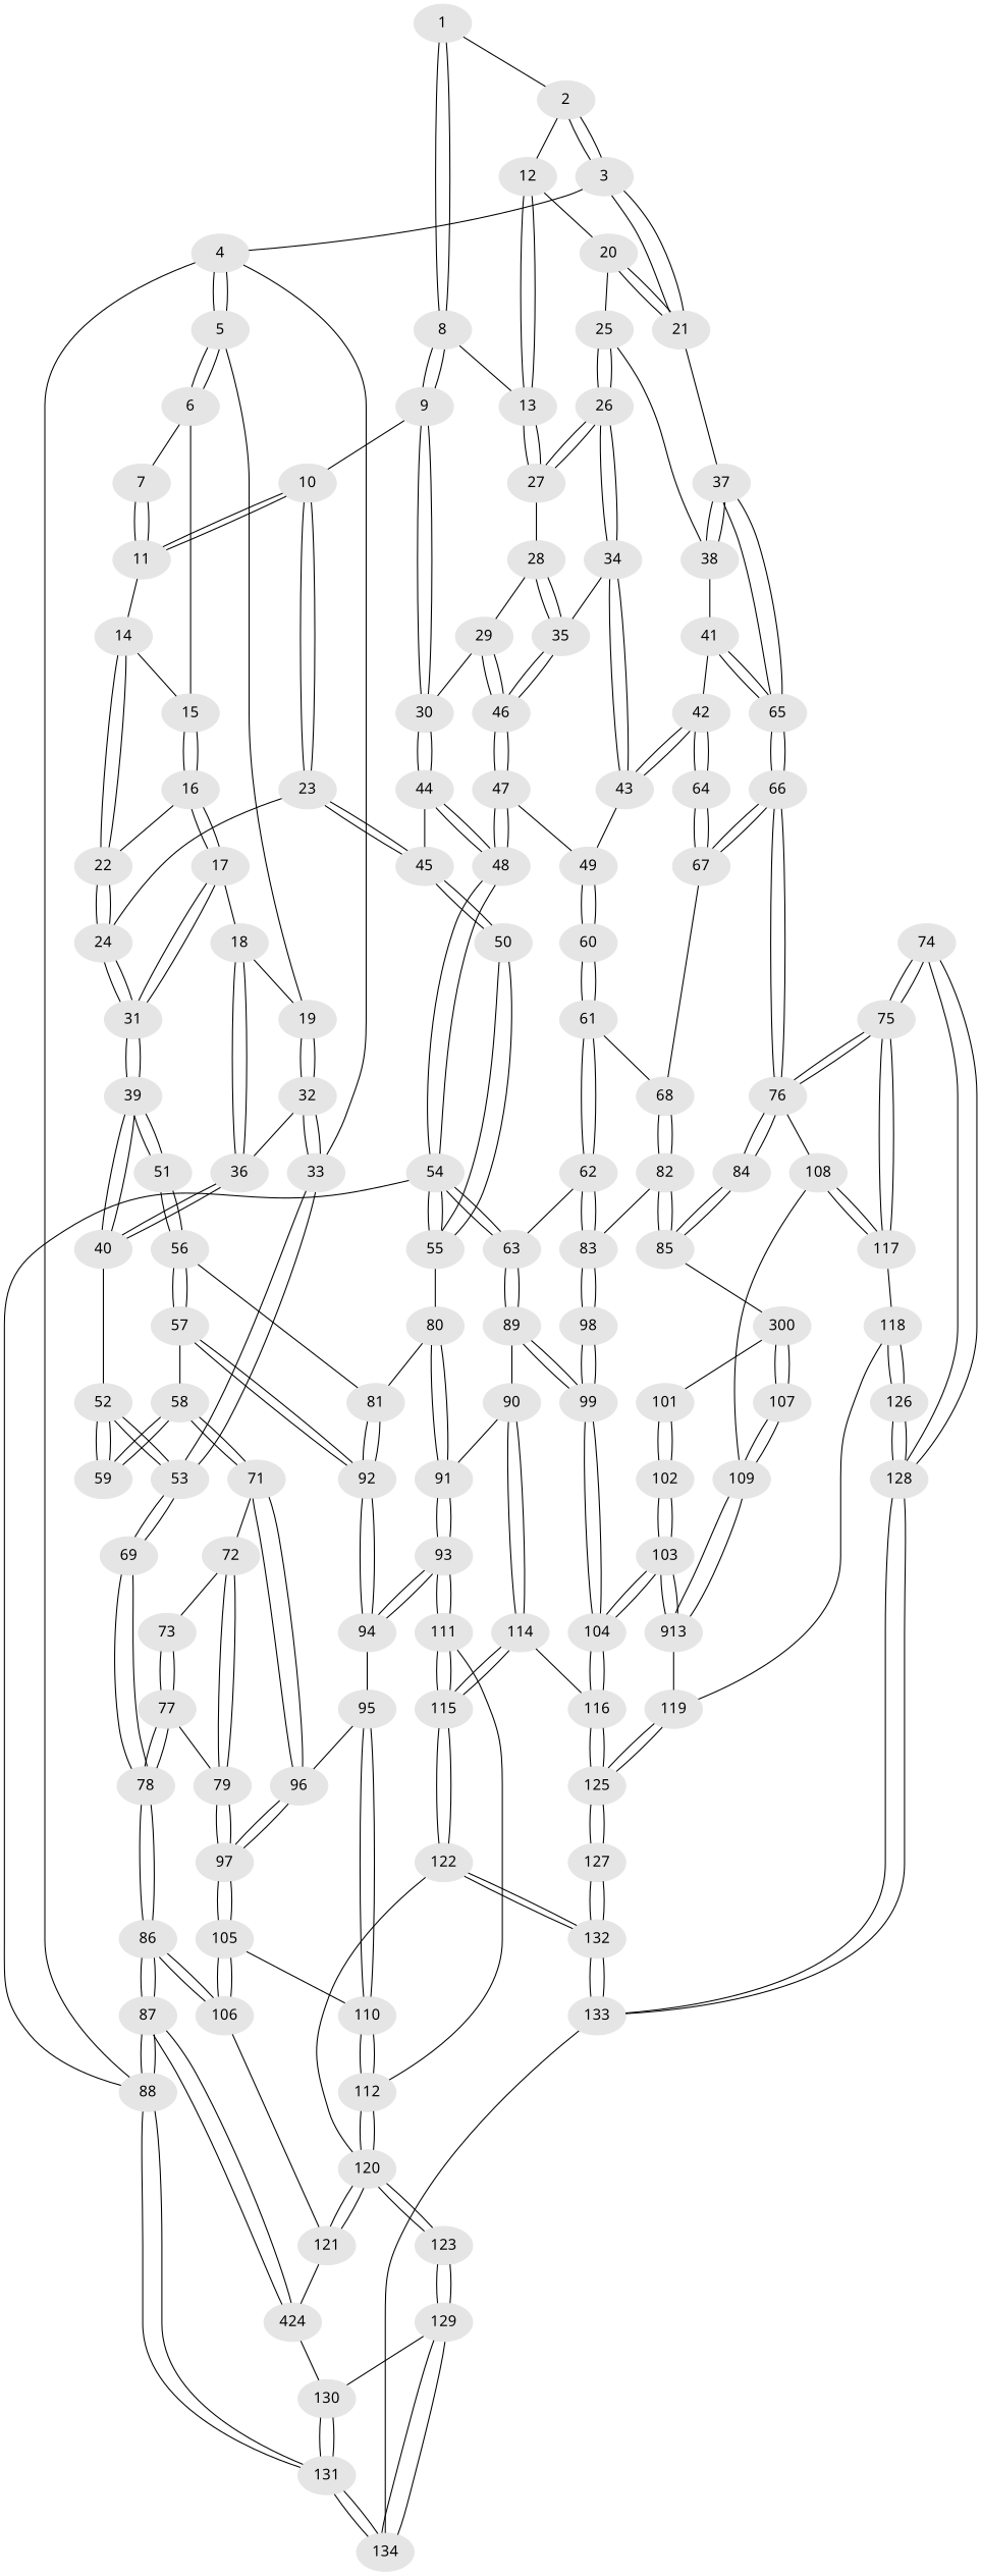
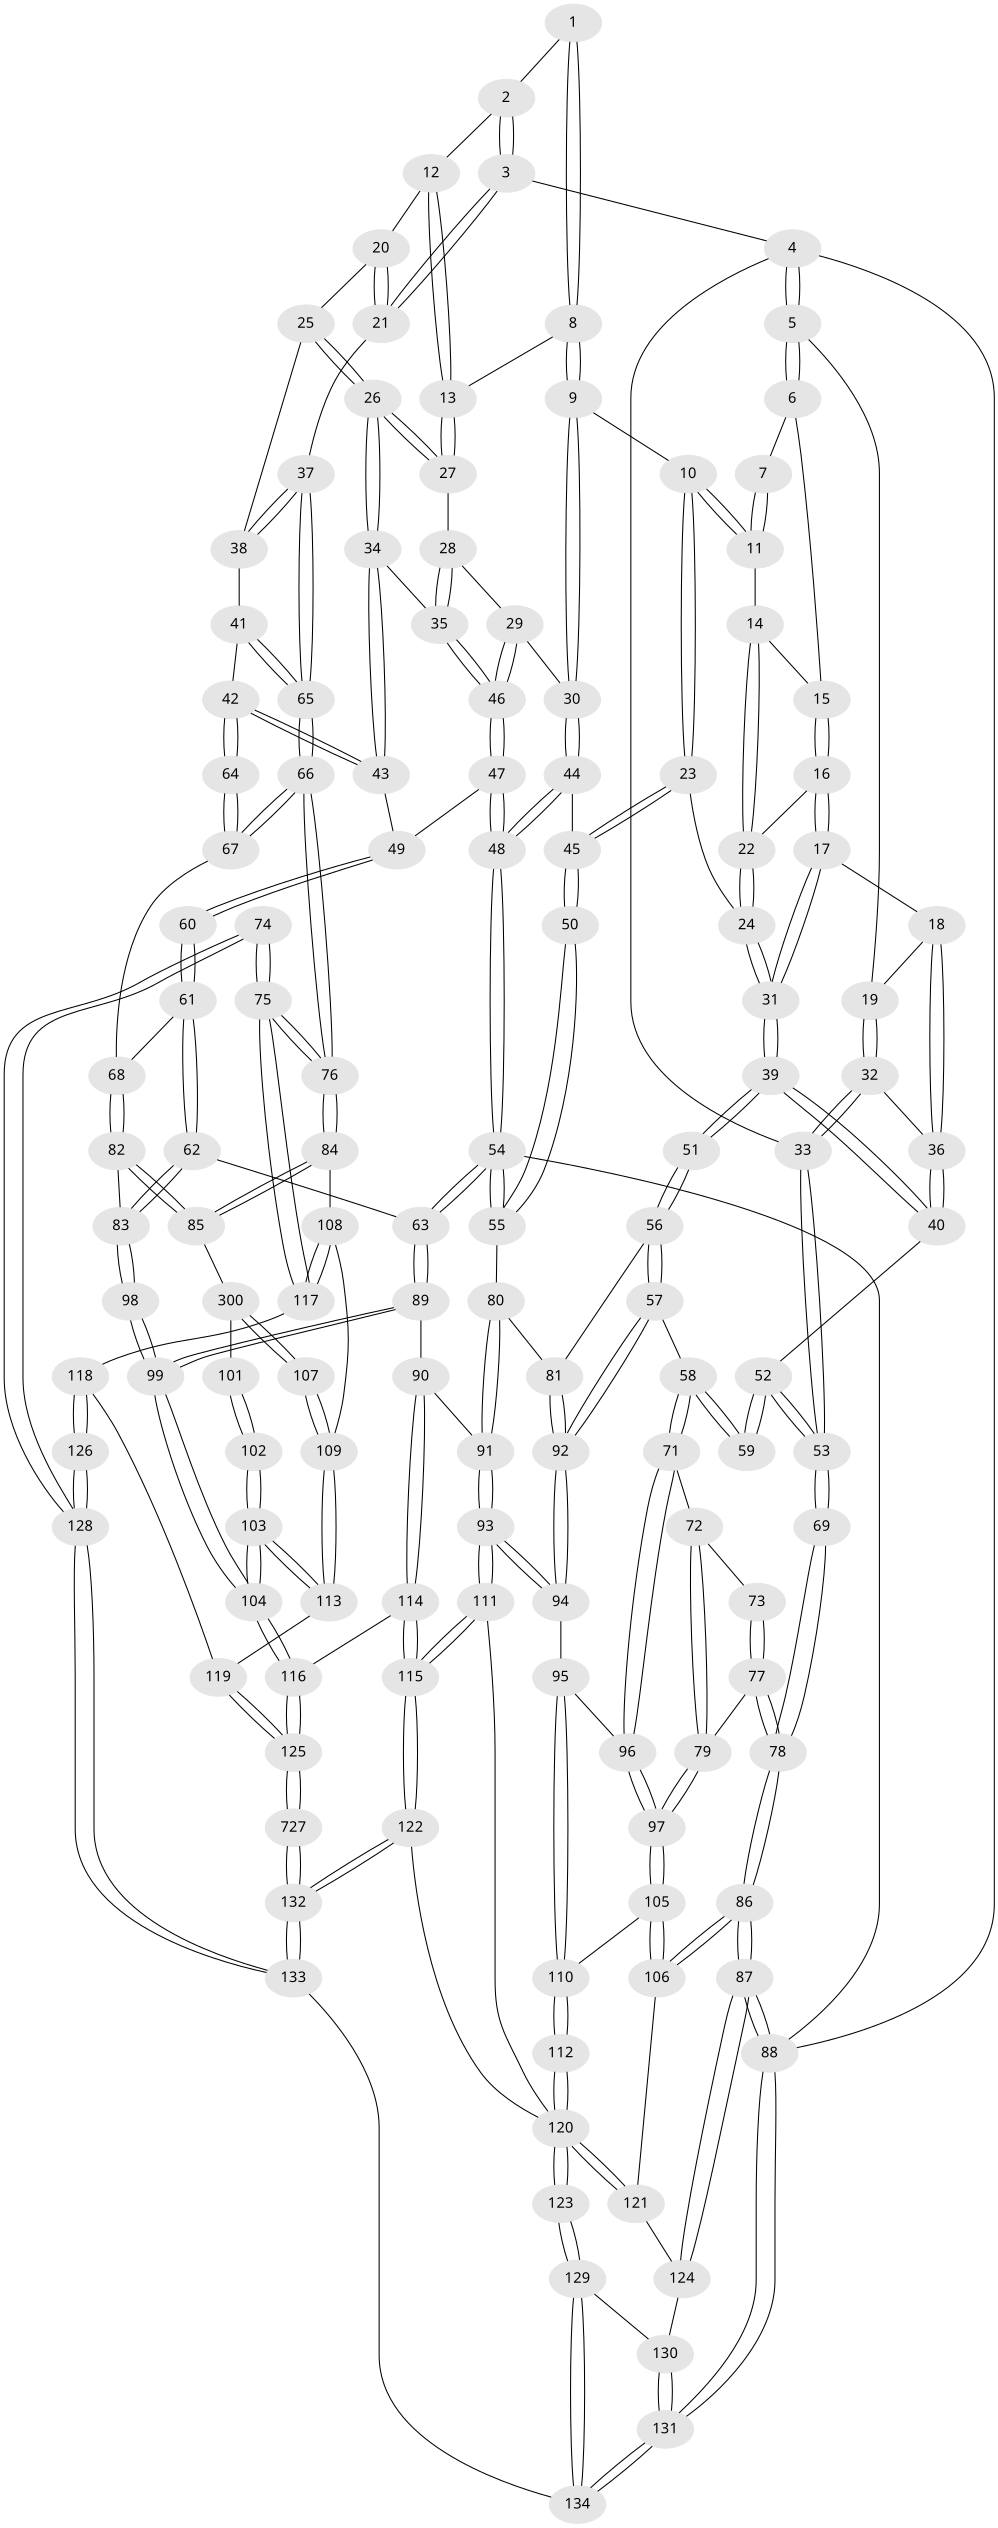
  graph {
    fontname="Noto Sans"
    node [color=gray90 fontname="Noto Sans" style=filled]
    edge [fontname="Noto Sans"]
    1
    2
    8
    3
    12
    9
    13
    4
    21
    20
    5
    33
    88
    37
    74
    75
    128
    6
    19
    53
    131
    7
    15
    32
    11
    16
    14
    10
    30
    27
    23
    44
    24
    45
    22
    25
    28
    17
    18
    31
    36
    39
    40
    26
    38
    65
    50
    34
    41
    35
    43
    29
    46
    47
    48
    51
    69
    49
    52
    66
    42
    56
    59
    64
    67
    60
    54
    55
    63
    61
    80
    57
    81
    78
    89
    91
    58
    92
    71
    94
    72
    96
    62
    68
    83
    82
    98
    90
    99
    76
    84
    85
    86
    73
    77
    79
    97
    117
    133
    118
    108
    87
    106
    105
    93
    n106 [label=300]
    109
    101
    107
-   124 [label=424]
+   124
    121
    130
    134
    114
    104
    116
    115
    111
    95
    112
    110
    102
    103
-   113 [label=913]
+   113
    119
    125
    120
    122
    123
    132
-   127
+   127 [label=727]
    126
    129
    1 -- 2
    1 -- 8
    1 -- 8
    2 -- 3
    2 -- 3
    2 -- 12
    8 -- 9
    8 -- 9
    8 -- 13
    3 -- 4
    3 -- 21
    3 -- 21
    12 -- 13
    12 -- 13
    12 -- 20
    9 -- 10
    9 -- 30
    9 -- 30
    13 -- 27
    13 -- 27
    4 -- 5
    4 -- 5
    4 -- 33
    4 -- 88
    21 -- 37
    20 -- 21
    20 -- 21
    20 -- 25
    5 -- 6
    5 -- 6
    5 -- 19
    33 -- 53
    33 -- 53
    88 -- 131
    88 -- 131
    37 -- 38
    37 -- 38
    37 -- 65
    37 -- 65
    74 -- 75
    74 -- 75
    74 -- 128
    74 -- 128
    75 -- 76
    75 -- 76
    75 -- 117
    75 -- 117
    128 -- 133
    128 -- 133
    6 -- 7
    6 -- 15
    19 -- 32
    19 -- 32
    53 -- 69
    53 -- 69
    131 -- 134
    131 -- 134
    7 -- 11
    7 -- 11
    15 -- 16
    15 -- 16
    32 -- 33
    32 -- 33
    32 -- 36
    11 -- 14
    16 -- 22
    16 -- 17
    16 -- 17
    14 -- 15
    14 -- 22
    14 -- 22
    10 -- 11
    10 -- 11
    10 -- 23
    10 -- 23
    30 -- 44
    30 -- 44
    27 -- 28
    23 -- 24
    23 -- 45
    23 -- 45
    44 -- 45
    44 -- 48
    44 -- 48
    24 -- 31
    24 -- 31
    45 -- 50
    45 -- 50
    22 -- 24
    22 -- 24
    25 -- 26
    25 -- 26
    25 -- 38
    28 -- 35
    28 -- 35
    28 -- 29
    17 -- 18
    17 -- 31
    17 -- 31
    18 -- 19
    18 -- 36
    18 -- 36
    31 -- 39
    31 -- 39
    36 -- 40
    36 -- 40
    39 -- 40
    39 -- 40
    39 -- 51
    39 -- 51
    40 -- 52
    26 -- 27
    26 -- 27
    26 -- 34
    26 -- 34
    38 -- 41
    65 -- 66
    65 -- 66
    50 -- 55
    50 -- 55
    34 -- 35
    34 -- 43
    34 -- 43
    41 -- 65
    41 -- 65
    41 -- 42
    35 -- 46
    35 -- 46
    43 -- 49
    29 -- 30
    29 -- 46
    29 -- 46
    46 -- 47
    46 -- 47
    47 -- 48
    47 -- 48
    47 -- 49
    48 -- 54
    48 -- 54
    51 -- 56
    51 -- 56
    69 -- 78
    69 -- 78
    49 -- 60
    49 -- 60
    52 -- 53
    52 -- 53
    52 -- 59
    52 -- 59
    66 -- 67
    66 -- 67
    66 -- 76
    66 -- 76
    42 -- 43
    42 -- 43
    42 -- 64
    42 -- 64
    56 -- 57
    56 -- 57
    56 -- 81
    64 -- 67
    64 -- 67
    67 -- 68
    60 -- 61
    60 -- 61
    54 -- 88
    54 -- 55
    54 -- 55
    54 -- 63
    54 -- 63
    55 -- 80
    63 -- 89
    63 -- 89
    61 -- 62
    61 -- 62
    61 -- 68
    80 -- 81
    80 -- 91
    80 -- 91
    57 -- 58
    57 -- 92
    57 -- 92
    81 -- 92
    81 -- 92
    78 -- 86
    78 -- 86
    89 -- 90
    89 -- 99
    89 -- 99
    91 -- 93
    91 -- 93
    58 -- 59
    58 -- 59
    58 -- 71
    58 -- 71
    92 -- 94
    92 -- 94
    71 -- 72
    71 -- 96
    71 -- 96
    94 -- 95
    72 -- 73
    72 -- 79
    72 -- 79
    96 -- 97
    96 -- 97
    62 -- 63
    62 -- 83
    62 -- 83
    68 -- 82
    68 -- 82
    83 -- 98
    83 -- 98
    82 -- 83
    82 -- 85
    82 -- 85
    98 -- 99
    98 -- 99
    90 -- 91
    90 -- 114
    90 -- 114
    99 -- 104
    99 -- 104
    76 -- 84
    76 -- 84
    84 -- 85
    84 -- 85
-   76 -- 108
+   84 -- 108
    85 -- n106
    86 -- 87
    86 -- 87
    86 -- 106
    86 -- 106
    73 -- 77
    73 -- 77
    77 -- 78
    77 -- 78
    77 -- 79
    79 -- 97
    79 -- 97
    97 -- 105
    97 -- 105
    117 -- 118
    133 -- 134
    118 -- 119
    118 -- 126
    118 -- 126
    108 -- 117
    108 -- 117
    108 -- 109
    87 -- 88
    87 -- 88
    87 -- 124
    87 -- 124
    106 -- 121
    105 -- 106
    105 -- 106
    105 -- 110
    93 -- 94
    93 -- 94
    93 -- 111
    93 -- 111
    n106 -- 101
    n106 -- 107
    n106 -- 107
    109 -- 113
    109 -- 113
    101 -- 102
    101 -- 102
    107 -- 109
    107 -- 109
    124 -- 130
    121 -- 124
    130 -- 131
    130 -- 131
    114 -- 116
    114 -- 115
    114 -- 115
    104 -- 116
    104 -- 116
    116 -- 125
    116 -- 125
    115 -- 122
    115 -- 122
    111 -- 115
    111 -- 115
-   111 -- 112
+   111 -- 120
    95 -- 96
    95 -- 110
    95 -- 110
    112 -- 120
    112 -- 120
    110 -- 112
    110 -- 112
    102 -- 103
    102 -- 103
    103 -- 104
    103 -- 104
    103 -- 113
    103 -- 113
    113 -- 119
    119 -- 125
    119 -- 125
    125 -- 127
    125 -- 127
    120 -- 121
    120 -- 121
    120 -- 123
    120 -- 123
    122 -- 120
    122 -- 132
    122 -- 132
    123 -- 129
    123 -- 129
    132 -- 133
    132 -- 133
    127 -- 132
    127 -- 132
    126 -- 128
    126 -- 128
    129 -- 130
    129 -- 134
    129 -- 134
  }
